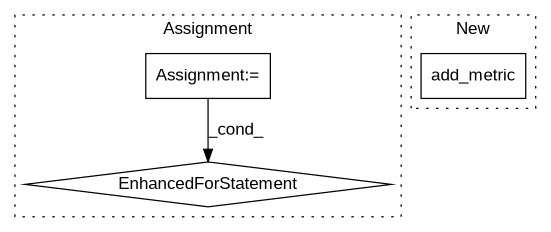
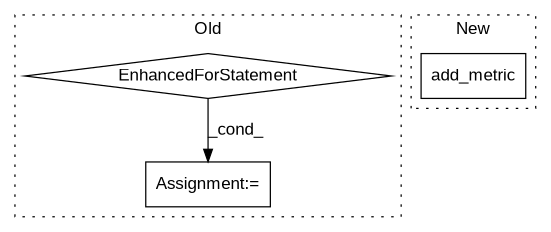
  digraph {
    fontname="Liberation Sans"
    node [l="69,2" s="5322,5428" shape=box fontname="Liberation Sans"]
    n1 [a=70 label=EnhancedForStatement shape=diamond]
    n2 [a=7 label="Assignment:="]
    n3 [a=32 l="11,1" label=add_metric s="4848,4877"]
    subgraph cluster_1 {
-     label=Assignment
+     label=Old
      style=dotted
      n1
      n2
    }
    subgraph cluster_2 {
      label=New
      style=dotted
      n3
    }
-   n2 -> n1 [label=_cond_ fontname="Liberation Sans"]
+   n1 -> n2 [label=_cond_ fontname="Liberation Sans"]
  }
